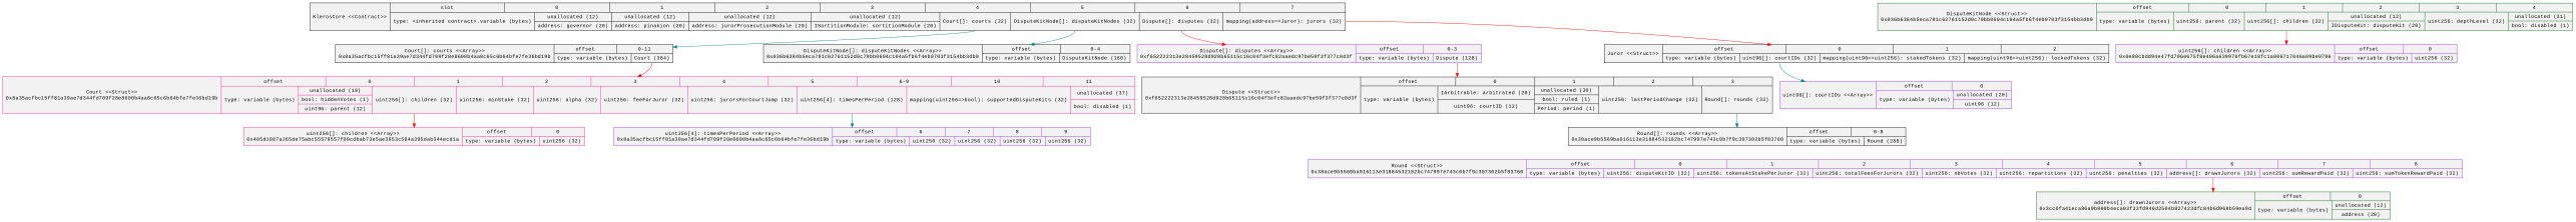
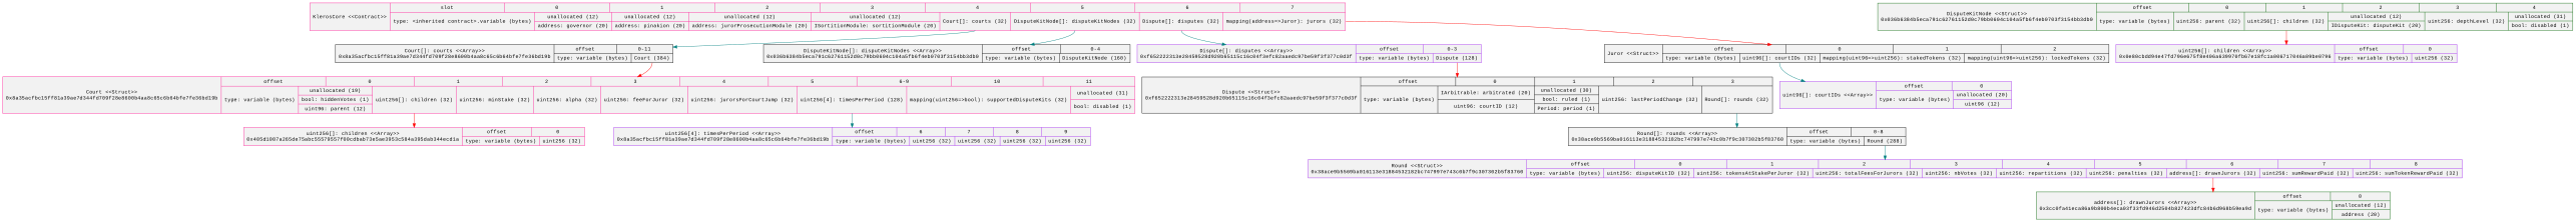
  digraph {
    arrowhead=open
    bgcolor=white
    rankdir=TB
    node [color=black fillcolor=gray95 fontcolor=black fontname="Courier New" shape=record style=filled]
    edge [color=red]
-   n1 [label="KlerosCore \<\<Contract\>\>\n | {{ slot | 0 | 1 | 2 | 3 | 4 | 5 | 6 | 7} | { type: \<inherited contract\>.variable (bytes) | {  unallocated (12)  |  address: governor (20) } | {  unallocated (12)  |  address: pinakion (20) } | {  unallocated (12)  |  address: jurorProsecutionModule (20) } | {  unallocated (12)  |  ISortitionModule: sortitionModule (20) } | { <21> Court[]: courts (32) } | { <29> DisputeKitNode[]: disputeKitNodes (32) } | { <48> Dispute[]: disputes (32) } | { <53> mapping\(address=\>Juror\): jurors (32) }}}"]
+   n1 [color=deeppink label="KlerosCore \<\<Contract\>\>\n | {{ slot | 0 | 1 | 2 | 3 | 4 | 5 | 6 | 7} | { type: \<inherited contract\>.variable (bytes) | {  unallocated (12)  |  address: governor (20) } | {  unallocated (12)  |  address: pinakion (20) } | {  unallocated (12)  |  address: jurorProsecutionModule (20) } | {  unallocated (12)  |  ISortitionModule: sortitionModule (20) } | { <21> Court[]: courts (32) } | { <29> DisputeKitNode[]: disputeKitNodes (32) } | { <48> Dispute[]: disputes (32) } | { <53> mapping\(address=\>Juror\): jurors (32) }}}"]
    n2 [label="Court[]: courts \<\<Array\>\>\n0x8a35acfbc15ff81a39ae7d344fd709f28e8600b4aa8c65c6b64bfe7fe36bd19b | {{ offset | 0-11} | { type: variable (bytes) | { <20> Court (384) }}}"]
    n3 [label="DisputeKitNode[]: disputeKitNodes \<\<Array\>\>\n0x036b6384b5eca791c62761152d0c79bb0604c104a5fb6f4eb0703f3154bb3db0 | {{ offset | 0-4} | { type: variable (bytes) | { <28> DisputeKitNode (160) }}}"]
    n4 [color=purple label="Dispute[]: disputes \<\<Array\>\>\n0xf652222313e28459528d920b65115c16c04f3efc82aaedc97be59f3f377c0d3f | {{ offset | 0-3} | { type: variable (bytes) | { <47> Dispute (128) }}}"]
    n5 [label="Juror \<\<Struct\>\>\n | {{ offset | 0 | 1 | 2} | { type: variable (bytes) | { <50> uint96[]: courtIDs (32) } | {  mapping\(uint96=\>uint256\): stakedTokens (32) } | {  mapping\(uint96=\>uint256\): lockedTokens (32) }}}"]
-   n6 [color=deeppink label="Court \<\<Struct\>\>\n0x8a35acfbc15ff81a39ae7d344fd709f28e8600b4aa8c65c6b64bfe7fe36bd19b | {{ offset | 0 | 1 | 2 | 3 | 4 | 5 | 6-9 | 10 | 11} | { type: variable (bytes) | {  unallocated (19)  |  bool: hiddenVotes (1)  |  uint96: parent (12) } | { <8> uint256[]: children (32) } | {  uint256: minStake (32) } | {  uint256: alpha (32) } | {  uint256: feeForJuror (32) } | {  uint256: jurorsForCourtJump (32) } | { <17> uint256[4]: timesPerPeriod (128) } | {  mapping\(uint256=\>bool\): supportedDisputeKits (32) } | {  unallocated (37)  |  bool: disabled (1) }}}"]
+   n6 [color=deeppink label="Court \<\<Struct\>\>\n0x8a35acfbc15ff81a39ae7d344fd709f28e8600b4aa8c65c6b64bfe7fe36bd19b | {{ offset | 0 | 1 | 2 | 3 | 4 | 5 | 6-9 | 10 | 11} | { type: variable (bytes) | {  unallocated (19)  |  bool: hiddenVotes (1)  |  uint96: parent (12) } | { <8> uint256[]: children (32) } | {  uint256: minStake (32) } | {  uint256: alpha (32) } | {  uint256: feeForJuror (32) } | {  uint256: jurorsForCourtJump (32) } | { <17> uint256[4]: timesPerPeriod (128) } | {  mapping\(uint256=\>bool\): supportedDisputeKits (32) } | {  unallocated (31)  |  bool: disabled (1) }}}"]
    n7 [label="Dispute \<\<Struct\>\>\n0xf652222313e28459528d920b65115c16c04f3efc82aaedc97be59f3f377c0d3f | {{ offset | 0 | 1 | 2 | 3} | { type: variable (bytes) | {  IArbitrable: arbitrated (20)  |  uint96: courtID (12) } | {  unallocated (30)  |  bool: ruled (1)  |  Period: period (1) } | {  uint256: lastPeriodChange (32) } | { <46> Round[]: rounds (32) }}}"]
    n8 [color=purple label="uint96[]: courtIDs \<\<Array\>\>\n | {{ offset | 0} | { type: variable (bytes) | {  unallocated (20)  |  uint96 (12) }}}"]
    n9 [color=deeppink label="uint256[]: children \<\<Array\>\>\n0x405d1087a265de75abc55579557f00cdbab73e5ae3953c584a395dab344ecd1a | {{ offset | 0} | { type: variable (bytes) | {  uint256 (32) }}}"]
    n10 [color=purple label="uint256[4]: timesPerPeriod \<\<Array\>\>\n0x8a35acfbc15ff81a39ae7d344fd709f28e8600b4aa8c65c6b64bfe7fe36bd19b | {{ offset | 6 | 7 | 8 | 9} | { type: variable (bytes) | {  uint256 (32) } | {  uint256 (32) } | {  uint256 (32) } | {  uint256 (32) }}}"]
    n11 [color=purple label="uint256[]: children \<\<Array\>\>\n0x0e80cbdd94e47fd796e675f8e406a639970fb67e18fc1a006717046a09be0796 | {{ offset | 0} | { type: variable (bytes) | {  uint256 (32) }}}"]
    n12 [color=darkgreen label="DisputeKitNode \<\<Struct\>\>\n0x036b6384b5eca791c62761152d0c79bb0604c104a5fb6f4eb0703f3154bb3db0 | {{ offset | 0 | 1 | 2 | 3 | 4} | { type: variable (bytes) | {  uint256: parent (32) } | { <24> uint256[]: children (32) } | {  unallocated (12)  |  IDisputeKit: disputeKit (20) } | {  uint256: depthLevel (32) } | {  unallocated (31)  |  bool: disabled (1) }}}"]
    n13 [color=darkgreen label="address[]: drawnJurors \<\<Array\>\>\n0x3cc0fa41eca86a9b800b4eca03f33fd946d2504b827423dfc84b6d968b59ea9d | {{ offset | 0} | { type: variable (bytes) | {  unallocated (12)  |  address (20) }}}"]
    n14 [color=purple label="Round \<\<Struct\>\>\n0x38ace9b5569ba016113e31884532182bc747997e743c0b7f9c307302b5f83760 | {{ offset | 0 | 1 | 2 | 3 | 4 | 5 | 6 | 7 | 8} | { type: variable (bytes) | {  uint256: disputeKitID (32) } | {  uint256: tokensAtStakePerJuror (32) } | {  uint256: totalFeesForJurors (32) } | {  uint256: nbVotes (32) } | {  uint256: repartitions (32) } | {  uint256: penalties (32) } | { <42> address[]: drawnJurors (32) } | {  uint256: sumRewardPaid (32) } | {  uint256: sumTokenRewardPaid (32) }}}"]
    n15 [label="Round[]: rounds \<\<Array\>\>\n0x38ace9b5569ba016113e31884532182bc747997e743c0b7f9c307302b5f83760 | {{ offset | 0-8} | { type: variable (bytes) | { <45> Round (288) }}}"]
    n1 -> n2 [color=teal tailport=21]
    n1 -> n3 [color=teal tailport=29]
-   n1 -> n4 [tailport=48]
+   n1 -> n4 [color=teal tailport=48]
    n1 -> n5 [tailport=53]
    n2 -> n6 [tailport=20]
    n4 -> n7 [tailport=47]
    n5 -> n8 [color=teal tailport=50]
    n6 -> n9 [tailport=8]
    n6 -> n10 [color=teal tailport=17]
    n7 -> n15 [color=teal tailport=46]
    n12 -> n11 [tailport=24]
    n14 -> n13 [tailport=42]
+   n15 -> n14 [color=teal tailport=45]
  }
